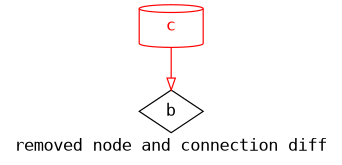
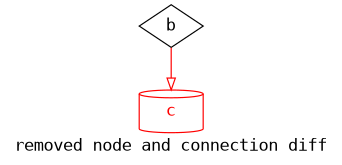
  digraph {
    bgcolor="#ffffff"
    fontcolor="#000000"
    fontname="DejaVu Sans Mono"
    label="removed node and connection diff"
    node [fontname="DejaVu Sans Mono"]
    n1 [color="#000000" fontcolor="#000000" label=b shape=diamond]
    n2 [color="#ff0000" fontcolor="#ff0000" label=c shape=cylinder]
-   n2 -> n1 [arrowhead=empty color="#ff0000" fontname="DejaVu Sans Mono"]
+   n1 -> n2 [arrowhead=empty color="#ff0000" fontname="DejaVu Sans Mono"]
  }
